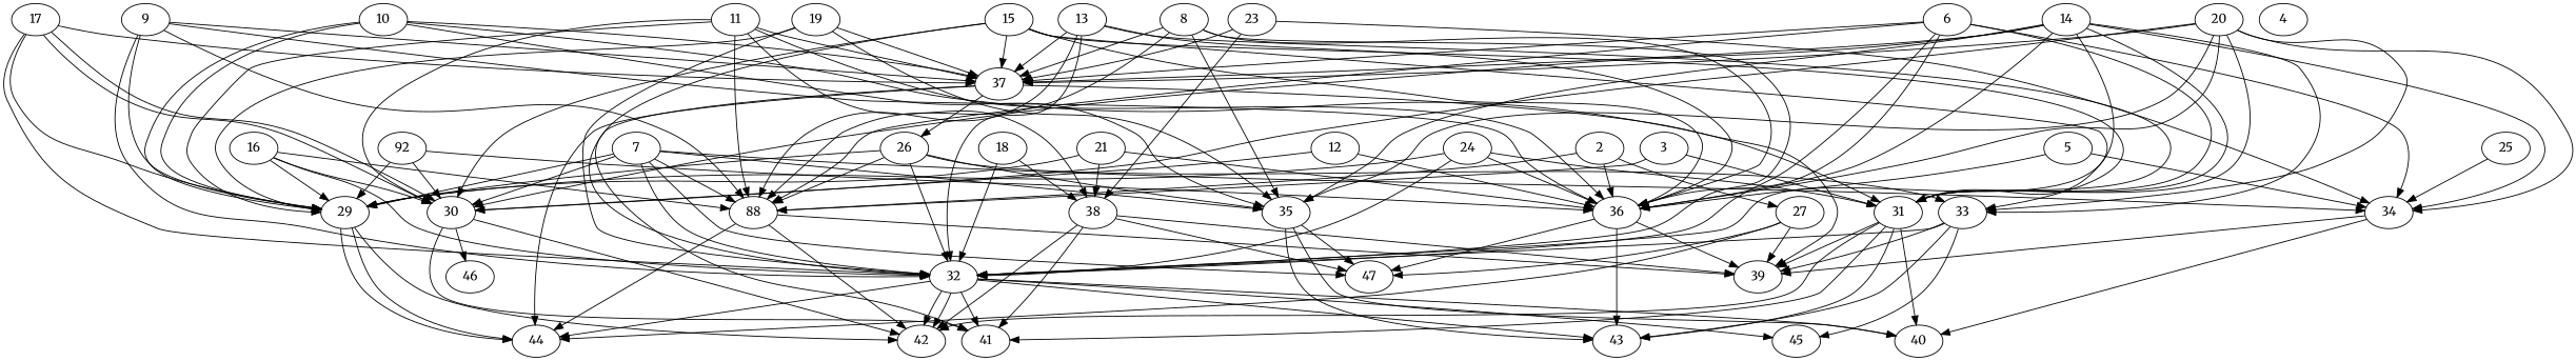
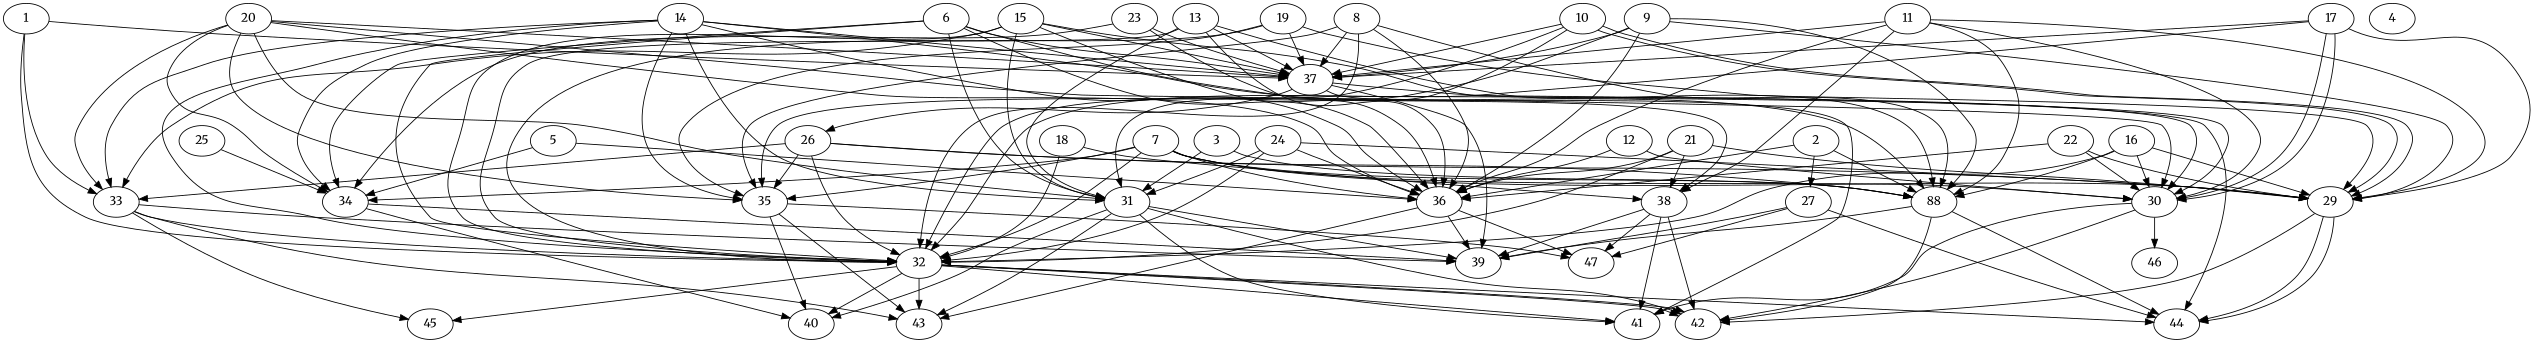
  digraph {
    fontname=Merriweather
    node [alpha=0.06 fontname=Merriweather]
    edge [fontname=Merriweather]
+   1 [alpha=0.00 expect_size=462483509664022528000]
    32 [alpha=0.13 expect_size=54151296602452120]
    33 [alpha=0.05 expect_size=7485757815014541312]
    37 [alpha=0.03 expect_size=10167306944746881024000]
    44 [alpha=0.19 expect_size=5586975339830402]
    42 [alpha=0.07 expect_size=32166872298793160]
    41 [alpha=0.13 expect_size=119053502201719296]
    40 [alpha=0.18 expect_size=2693142204193283]
    43 [alpha=0.05 expect_size=17038986449396822966272]
    45 [alpha=0.03 expect_size=6909788395921211392000]
    39 [alpha=0.16 expect_size=308366702049792256]
    26 [alpha=0.14 expect_size=84187506151396864]
    47 [alpha=0.10 expect_size=1257941085952636092416]
    2 [expect_size=5575649135530339328]
    27 [alpha=0.03 expect_size=236138896507797504000]
    n16 [alpha=0.15 expect_size=5490929220405524480 label=88]
    36 [expect_size=1115494071846744832]
    3 [alpha=0.01 expect_size=2491721680860757504]
    31 [alpha=0.14 expect_size=673863464504352833536]
    4 [alpha=0.19 expect_size=14658471247838588174336]
    5 [alpha=0.18 expect_size=614450590675527552]
    34 [alpha=0.18 expect_size=60996578803632816]
    35 [alpha=0.11 expect_size=6128616177535705088]
    6 [alpha=0.18 expect_size=5947023543601674]
    7 [alpha=0.04 expect_size=114499587734668240]
    29 [alpha=0.02 expect_size=1946103129162048]
    30 [alpha=0.01 expect_size=1869431800432129212416]
    46 [alpha=0.15 expect_size=66479619104488136]
    8 [alpha=0.16 expect_size=78130393126942832]
    9 [alpha=0.09 expect_size=52671244610541640]
    10 [alpha=0.08 expect_size=42599987219482320]
    11 [expect_size=2120402141316976214016]
    38 [alpha=0.14 expect_size=2931721793613937152]
    12 [alpha=0.05 expect_size=6037745091978600]
    13 [alpha=0.09 expect_size=862066084709138432000]
    14 [expect_size=2993894675668695040]
    15 [alpha=0.15 expect_size=384536086797085568]
    16 [alpha=0.14 expect_size=117163836577168720]
    17 [expect_size=3233896036162338816000]
    18 [alpha=0.18 expect_size=3844306796683853312]
    19 [alpha=0.05 expect_size=514010462170583662592]
    20 [expect_size=3943094996241099]
    21 [alpha=0.09 expect_size=7573958716325154816]
-   22 [alpha=0.04 expect_size=3259626628527900 label=92]
+   22 [alpha=0.04 expect_size=3259626628527900]
    23 [alpha=0.14 expect_size=52170759614807192]
    24 [alpha=0.19 expect_size=2673180673748722778112]
    25 [alpha=0.07 expect_size=139102498834158400]
+   1 -> 32
+   1 -> 33
+   1 -> 37
    32 -> 44
    32 -> 42
    32 -> 42
    32 -> 41
    32 -> 40
    32 -> 43
    32 -> 45
    33 -> 32
    33 -> 43
    33 -> 45
    33 -> 39
    37 -> 44
    37 -> 41
    37 -> 39
    37 -> 26
    26 -> 32
    26 -> 33
    26 -> n16
    26 -> 35
    26 -> 29
    2 -> 27
    2 -> n16
    2 -> 36
    27 -> 44
    27 -> 39
    27 -> 47
    n16 -> 44
    n16 -> 42
    n16 -> 39
    36 -> 43
    36 -> 39
    36 -> 47
    3 -> n16
    3 -> 31
    31 -> 42
    31 -> 41
    31 -> 40
    31 -> 43
    31 -> 39
    5 -> 36
    5 -> 34
    34 -> 40
    34 -> 39
    35 -> 40
    35 -> 43
    35 -> 47
    6 -> 32
    6 -> 37
    6 -> n16
    6 -> 36
    6 -> 31
    6 -> 34
    7 -> 32
    7 -> n16
-   7 -> 47
+   7 -> 36
    7 -> 34
    7 -> 35
    7 -> 29
    7 -> 30
    29 -> 44
    29 -> 44
    29 -> 42
    30 -> 42
    30 -> 41
    30 -> 46
    8 -> 32
    8 -> 37
    8 -> n16
    8 -> 36
    8 -> 35
    9 -> 32
    9 -> 37
    9 -> n16
    9 -> 36
    9 -> 29
    10 -> 37
    10 -> 31
    10 -> 35
    10 -> 29
    10 -> 29
    11 -> 37
    11 -> n16
    11 -> 36
    11 -> 29
    11 -> 30
    11 -> 38
    38 -> 42
    38 -> 41
    38 -> 39
    38 -> 47
    12 -> 36
    12 -> 30
    13 -> 32
    13 -> 37
    13 -> n16
    13 -> 36
    13 -> 31
    14 -> 32
    14 -> 33
    14 -> 37
    14 -> 36
    14 -> 31
    14 -> 34
    14 -> 35
    14 -> 30
    15 -> 32
    15 -> 33
    15 -> 37
    15 -> 36
    15 -> 31
    15 -> 30
    16 -> 32
    16 -> n16
    16 -> 29
    16 -> 30
    17 -> 32
    17 -> 37
    17 -> 29
    17 -> 30
    17 -> 30
    18 -> 32
    18 -> 38
    19 -> 32
    19 -> 37
    19 -> 35
    19 -> 29
    20 -> 33
    20 -> 37
    20 -> 36
    20 -> 31
    20 -> 34
    20 -> 35
    20 -> 30
+   21 -> 32
    21 -> 36
    21 -> 29
    21 -> 38
    22 -> 36
    22 -> 29
    22 -> 30
    23 -> 37
    23 -> 34
    23 -> 38
    24 -> 32
    24 -> 36
    24 -> 31
    24 -> 29
    25 -> 34
  }
